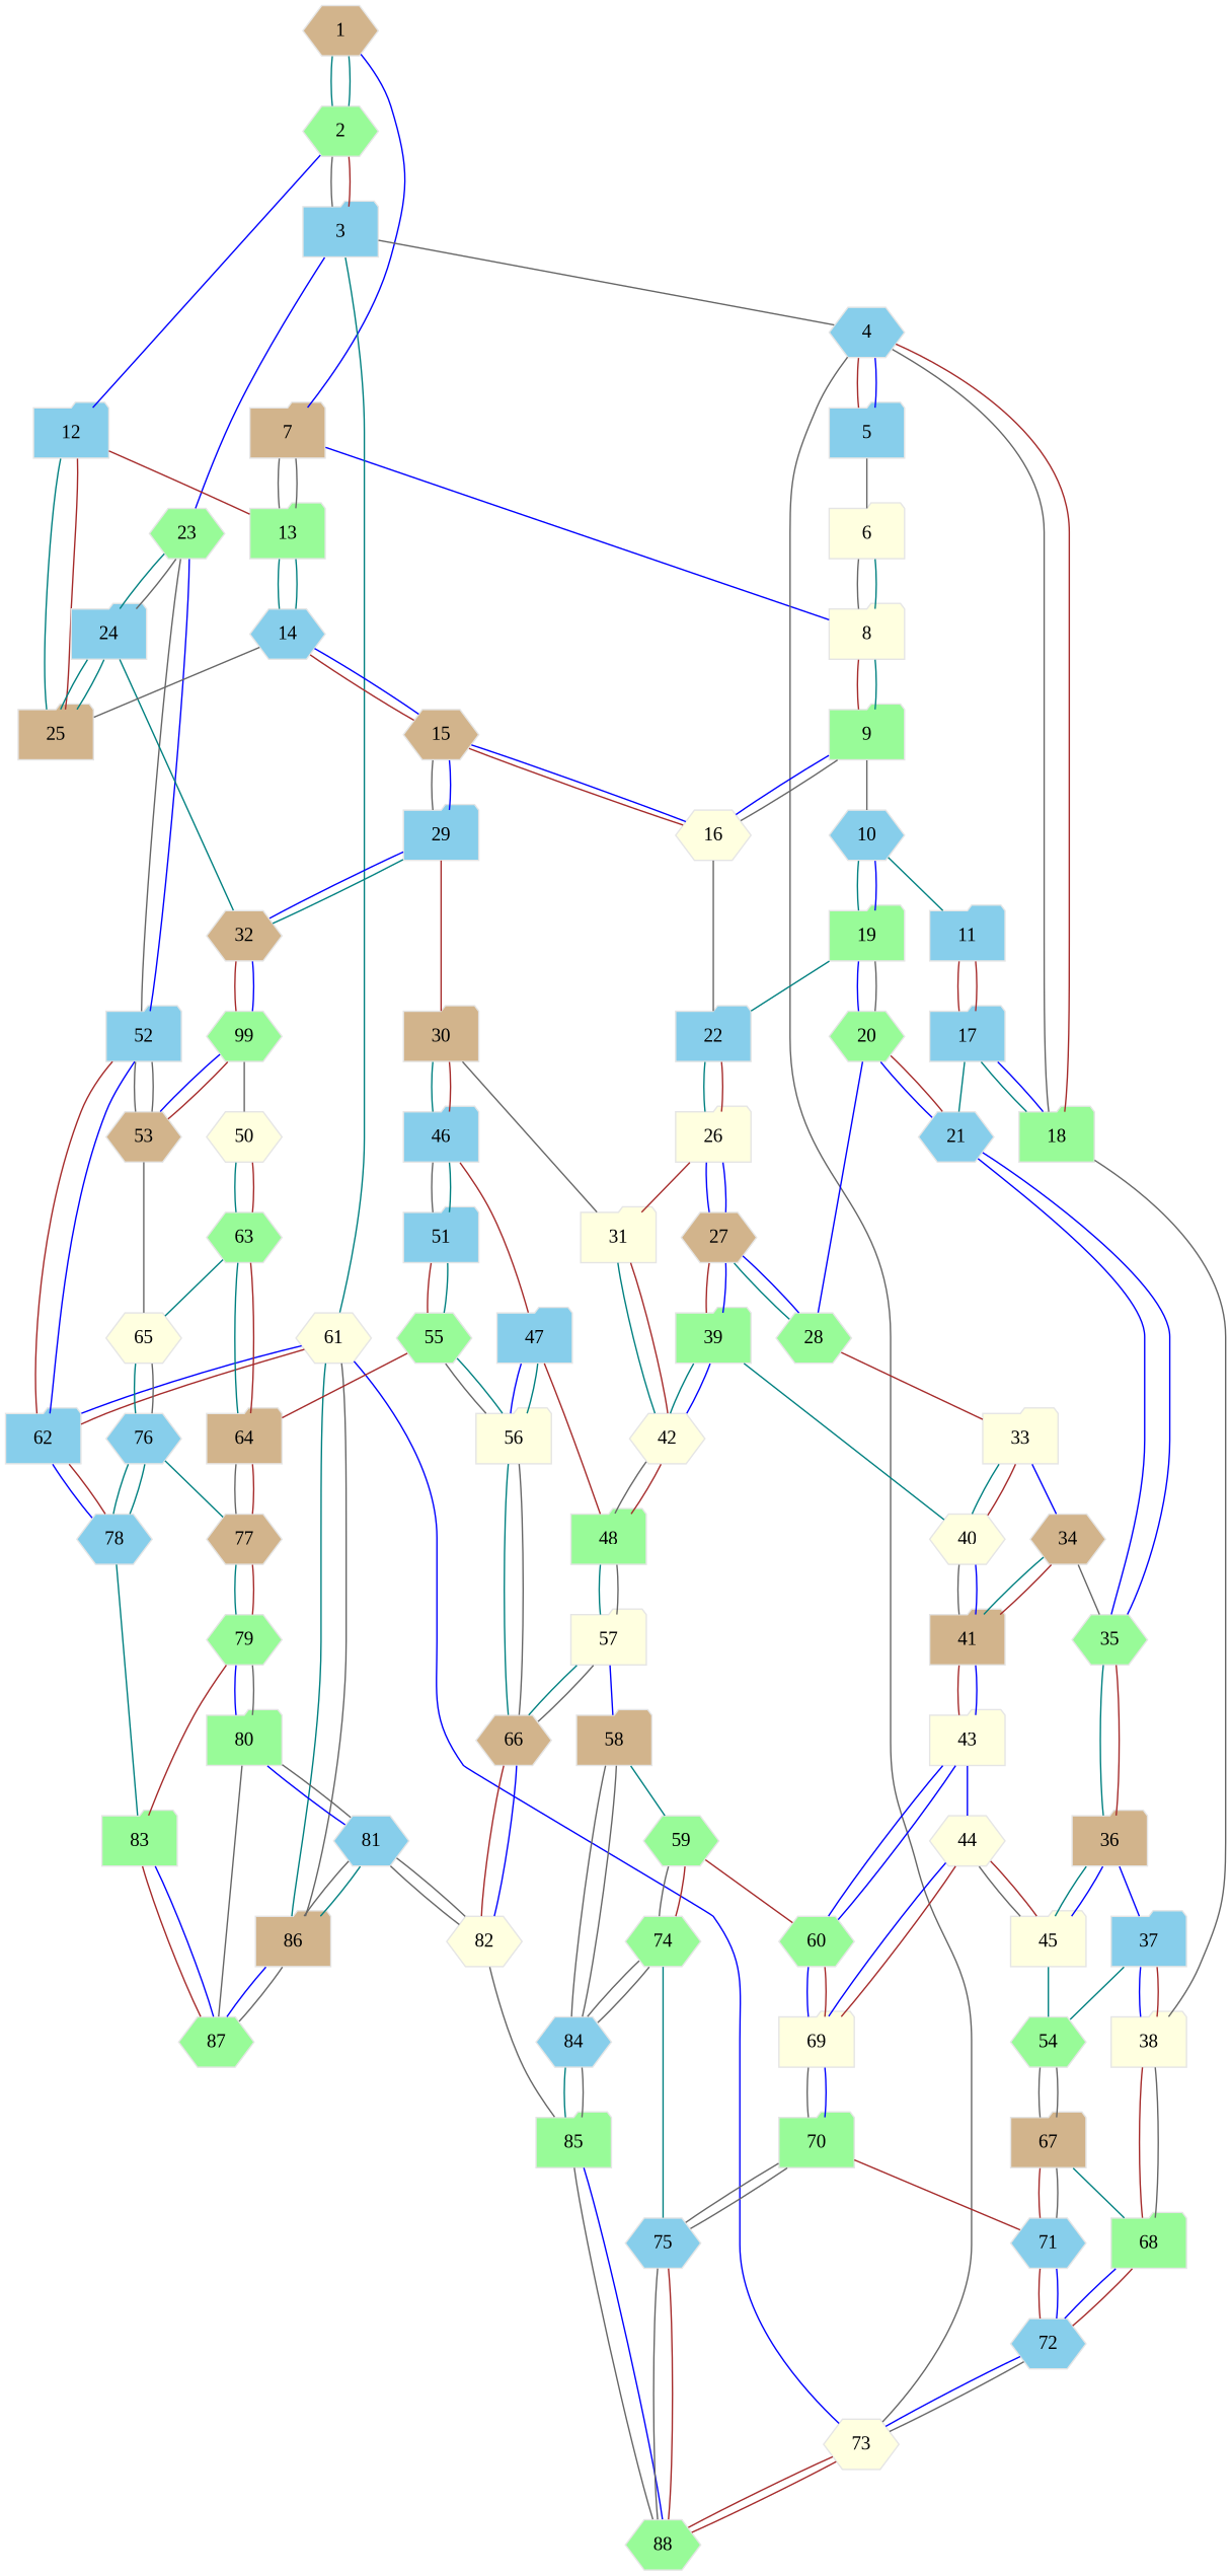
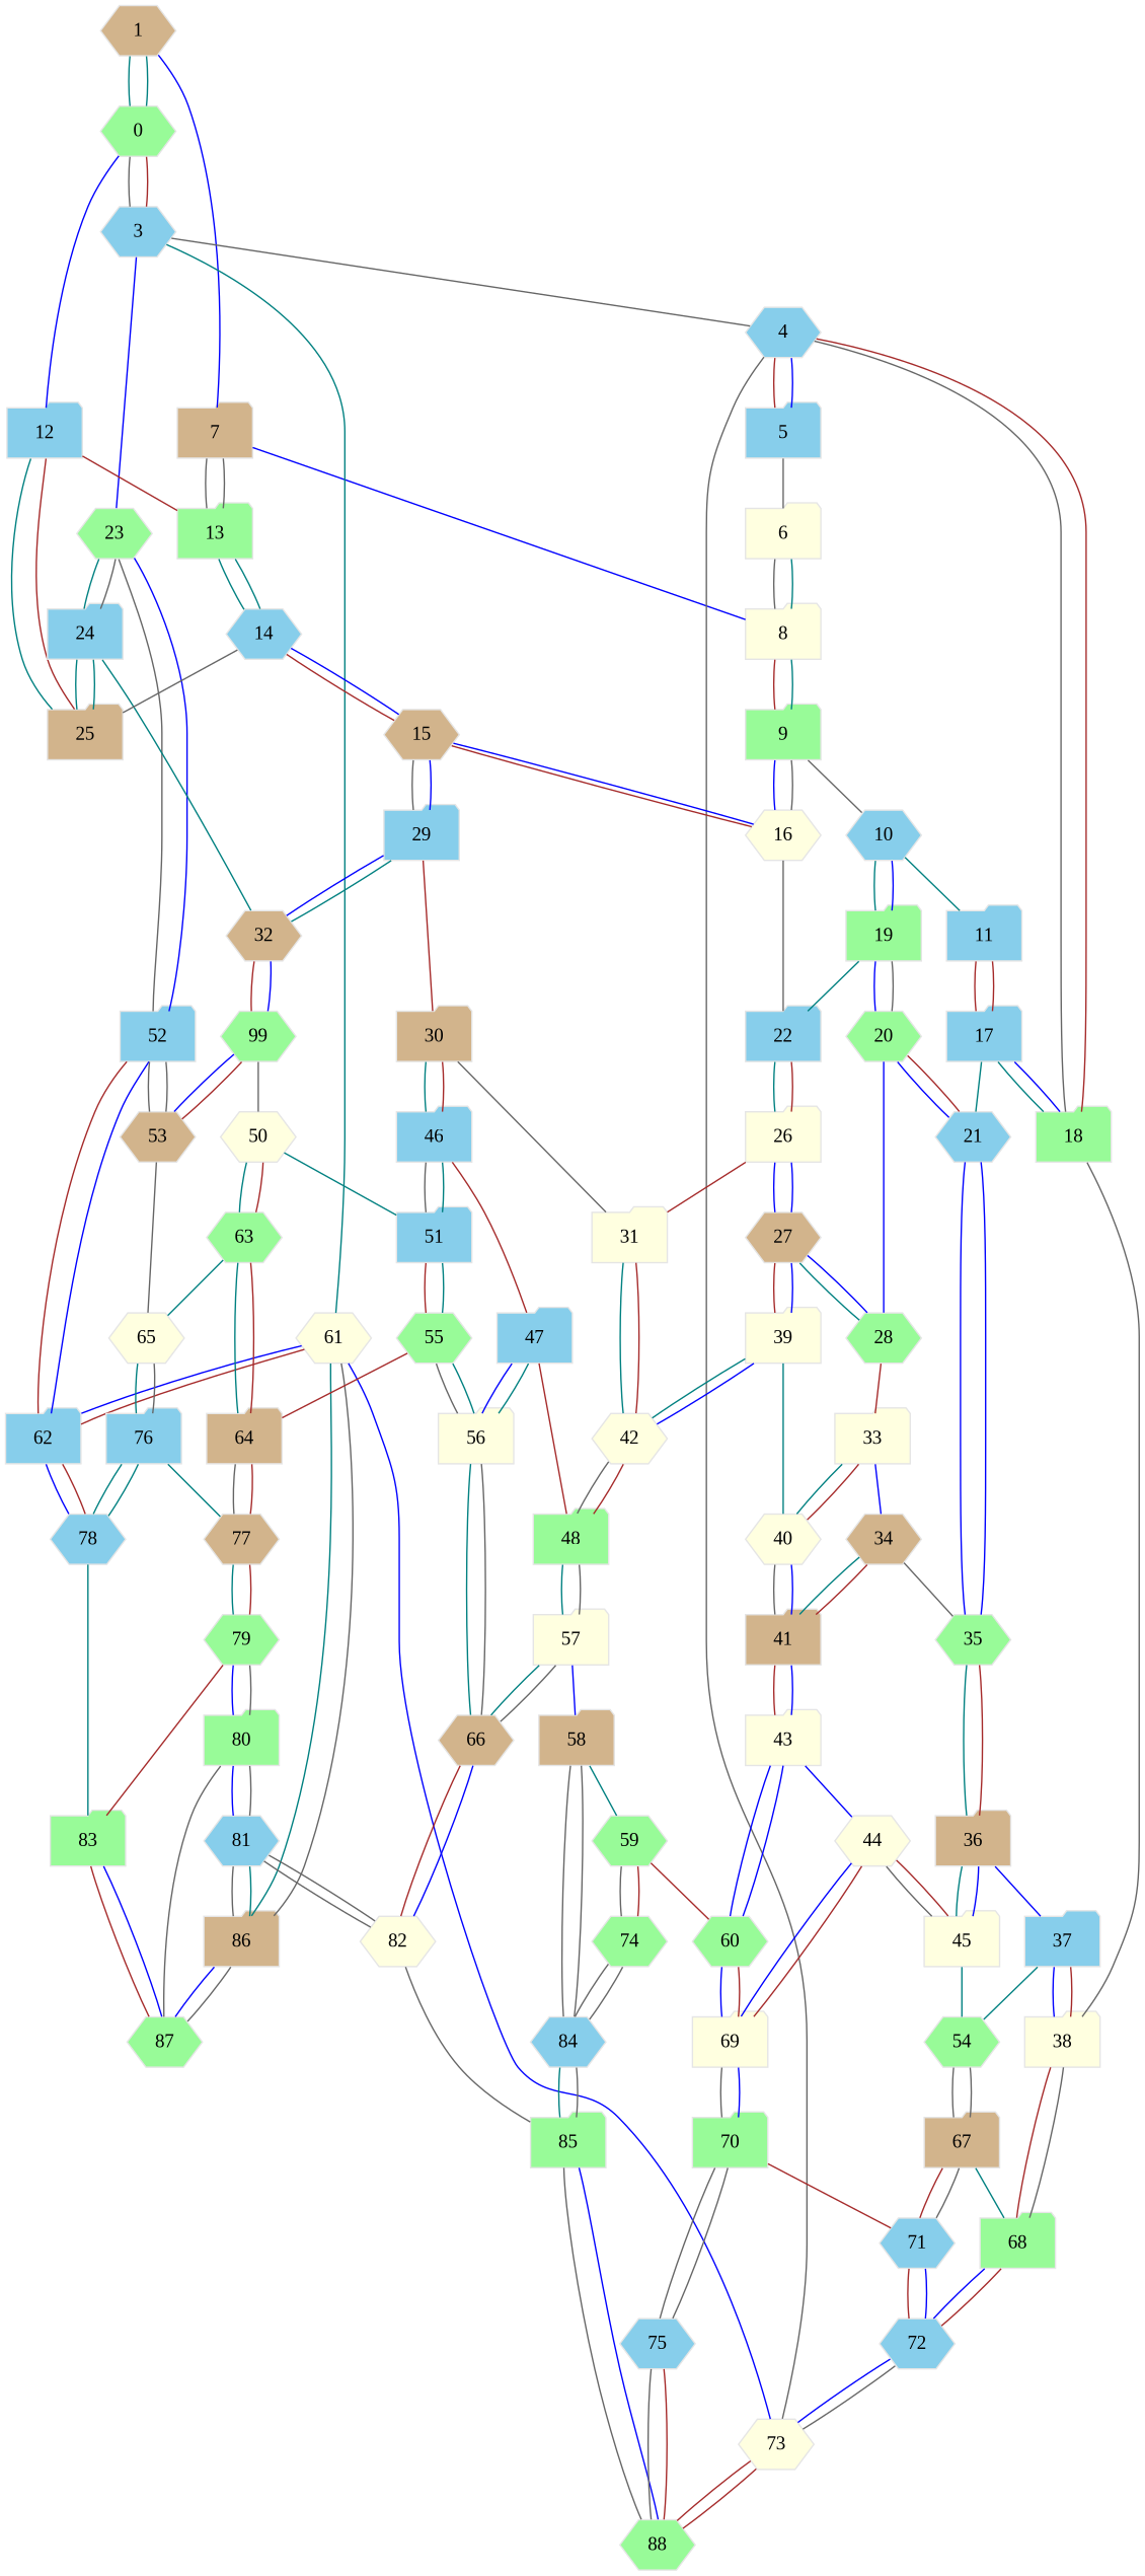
  graph {
    fontname="Liberation Serif"
    node [color=gray90 fillcolor=palegreen fontname="Liberation Serif" shape=folder style=filled]
    edge [color=gray40 fontname="Liberation Serif"]
    1 [fillcolor=tan shape=hexagon]
-   2 [shape=hexagon]
+   2 [shape=hexagon label=0]
    7 [fillcolor=tan]
-   3 [fillcolor=skyblue]
+   3 [fillcolor=skyblue shape=hexagon]
    12 [fillcolor=skyblue]
    8 [fillcolor=lightyellow]
    13
    4 [fillcolor=skyblue shape=hexagon]
    23 [shape=hexagon]
    61 [fillcolor=lightyellow shape=hexagon]
    25 [fillcolor=tan]
    5 [fillcolor=skyblue]
    18
    73 [fillcolor=lightyellow shape=hexagon]
    24 [fillcolor=skyblue]
    52 [fillcolor=skyblue]
    62 [fillcolor=skyblue]
    86 [fillcolor=tan]
    6 [fillcolor=lightyellow]
    38 [fillcolor=lightyellow]
    88 [shape=hexagon]
    11 [fillcolor=skyblue]
    17 [fillcolor=skyblue]
    9
    14 [fillcolor=skyblue shape=hexagon]
    10 [fillcolor=skyblue shape=hexagon]
    16 [fillcolor=lightyellow shape=hexagon]
    19
    22 [fillcolor=skyblue]
    20 [shape=hexagon]
    21 [fillcolor=skyblue shape=hexagon]
    15 [fillcolor=tan shape=hexagon]
    29 [fillcolor=skyblue]
    32 [fillcolor=tan shape=hexagon]
    30 [fillcolor=tan]
    26 [fillcolor=lightyellow]
    35 [shape=hexagon]
    68
    28 [shape=hexagon]
    33 [fillcolor=lightyellow]
    36 [fillcolor=tan]
    27 [fillcolor=tan shape=hexagon]
    31 [fillcolor=lightyellow]
    53 [fillcolor=tan shape=hexagon]
    n45 [label=99 shape=hexagon]
-   39
+   39 [fillcolor=lightyellow]
    42 [fillcolor=lightyellow shape=hexagon]
    40 [fillcolor=lightyellow shape=hexagon]
    34 [fillcolor=tan shape=hexagon]
    46 [fillcolor=skyblue]
    47 [fillcolor=skyblue]
    51 [fillcolor=skyblue]
    48
    50 [fillcolor=lightyellow shape=hexagon]
    41 [fillcolor=tan]
    43 [fillcolor=lightyellow]
    37 [fillcolor=skyblue]
    45 [fillcolor=lightyellow]
    54 [shape=hexagon]
    67 [fillcolor=tan]
    72 [fillcolor=skyblue shape=hexagon]
    44 [fillcolor=lightyellow shape=hexagon]
    60 [shape=hexagon]
    57 [fillcolor=lightyellow]
    69 [fillcolor=lightyellow]
    70
    56 [fillcolor=lightyellow]
    55 [shape=hexagon]
    66 [fillcolor=tan shape=hexagon]
    58 [fillcolor=tan]
    63 [shape=hexagon]
    65 [fillcolor=lightyellow shape=hexagon]
    64 [fillcolor=tan]
    78 [fillcolor=skyblue shape=hexagon]
-   76 [fillcolor=skyblue shape=hexagon]
+   76 [fillcolor=skyblue]
    71 [fillcolor=skyblue shape=hexagon]
    77 [fillcolor=tan shape=hexagon]
    82 [fillcolor=lightyellow shape=hexagon]
    59 [shape=hexagon]
    84 [fillcolor=skyblue shape=hexagon]
    74 [shape=hexagon]
    85
    75 [fillcolor=skyblue shape=hexagon]
    87 [shape=hexagon]
    83
    79 [shape=hexagon]
    80
    81 [fillcolor=skyblue shape=hexagon]
    1 -- 2 [color=teal]
    1 -- 2 [color=teal]
    1 -- 7 [color=blue]
    2 -- 3
    2 -- 3 [color=brown]
    2 -- 12 [color=blue]
    7 -- 8 [color=blue]
    7 -- 13
    7 -- 13
    3 -- 4
    3 -- 23 [color=blue]
    3 -- 61 [color=teal]
    12 -- 13 [color=brown]
    12 -- 25 [color=teal]
    12 -- 25 [color=brown]
    8 -- 9 [color=brown]
    8 -- 9 [color=teal]
    13 -- 14 [color=teal]
    13 -- 14 [color=teal]
    4 -- 5 [color=brown]
    4 -- 5 [color=blue]
    4 -- 18
    4 -- 18 [color=brown]
    4 -- 73
    23 -- 24 [color=teal]
    23 -- 24
    23 -- 52
    23 -- 52 [color=blue]
    61 -- 73 [color=blue]
    61 -- 62 [color=blue]
    61 -- 62 [color=brown]
    61 -- 86 [color=teal]
    61 -- 86
    5 -- 6
    18 -- 38
    73 -- 88 [color=brown]
    73 -- 88 [color=brown]
    24 -- 25 [color=teal]
    24 -- 25 [color=teal]
    24 -- 32 [color=teal]
    52 -- 62 [color=brown]
    52 -- 62 [color=blue]
    52 -- 53
    52 -- 53
    62 -- 78 [color=blue]
    62 -- 78 [color=brown]
    86 -- 87 [color=blue]
    86 -- 87
    6 -- 8
    6 -- 8 [color=teal]
    38 -- 68 [color=brown]
    38 -- 68
    11 -- 17 [color=brown]
    11 -- 17 [color=brown]
    17 -- 18 [color=teal]
    17 -- 18 [color=blue]
    17 -- 21 [color=teal]
    9 -- 10
    9 -- 16 [color=blue]
    9 -- 16
    14 -- 25
    14 -- 15 [color=brown]
    14 -- 15 [color=blue]
    10 -- 11 [color=teal]
    10 -- 19 [color=teal]
    10 -- 19 [color=blue]
    16 -- 22
    19 -- 22 [color=teal]
    19 -- 20 [color=blue]
    19 -- 20
    22 -- 26 [color=teal]
    22 -- 26 [color=brown]
    20 -- 21 [color=blue]
    20 -- 21 [color=brown]
    20 -- 28 [color=blue]
    21 -- 35 [color=blue]
    21 -- 35 [color=blue]
    15 -- 16 [color=brown]
    15 -- 16 [color=blue]
    15 -- 29
    15 -- 29 [color=blue]
    29 -- 32 [color=blue]
    29 -- 32 [color=teal]
    29 -- 30 [color=brown]
    32 -- n45 [color=brown]
    32 -- n45 [color=blue]
    30 -- 31
    30 -- 46 [color=teal]
    30 -- 46 [color=brown]
    26 -- 27 [color=blue]
    26 -- 27 [color=blue]
    26 -- 31 [color=brown]
    35 -- 36 [color=teal]
    35 -- 36 [color=brown]
    68 -- 72 [color=blue]
    68 -- 72 [color=brown]
    28 -- 33 [color=brown]
    33 -- 40 [color=teal]
    33 -- 40 [color=brown]
    33 -- 34 [color=blue]
    36 -- 37 [color=blue]
    36 -- 45 [color=teal]
    36 -- 45 [color=blue]
    27 -- 28 [color=teal]
    27 -- 28 [color=blue]
    27 -- 39 [color=brown]
    27 -- 39 [color=blue]
    31 -- 42 [color=teal]
    31 -- 42 [color=brown]
    53 -- 65
    n45 -- 53 [color=blue]
    n45 -- 53 [color=brown]
    n45 -- 50
    39 -- 42 [color=teal]
    39 -- 42 [color=blue]
    39 -- 40 [color=teal]
    42 -- 48
    42 -- 48 [color=brown]
    40 -- 41
    40 -- 41 [color=blue]
    34 -- 35
    34 -- 41 [color=teal]
    34 -- 41 [color=brown]
    46 -- 47 [color=brown]
    46 -- 51
    46 -- 51 [color=teal]
    47 -- 48 [color=brown]
    47 -- 56 [color=blue]
    47 -- 56 [color=teal]
    51 -- 55 [color=brown]
    51 -- 55 [color=teal]
    48 -- 57 [color=teal]
    48 -- 57
+   50 -- 51 [color=teal]
    50 -- 63 [color=teal]
    50 -- 63 [color=brown]
    41 -- 43 [color=brown]
    41 -- 43 [color=blue]
    43 -- 44 [color=blue]
    43 -- 60 [color=blue]
    43 -- 60 [color=blue]
    37 -- 38 [color=blue]
    37 -- 38 [color=brown]
    37 -- 54 [color=teal]
    45 -- 54 [color=teal]
    54 -- 67
    54 -- 67
    67 -- 68 [color=teal]
    67 -- 71 [color=brown]
    67 -- 71
    72 -- 73 [color=blue]
    72 -- 73
    44 -- 45
    44 -- 45 [color=brown]
    44 -- 69 [color=blue]
    44 -- 69 [color=brown]
    60 -- 69 [color=blue]
    60 -- 69 [color=brown]
    57 -- 66 [color=teal]
    57 -- 66
    57 -- 58 [color=blue]
    69 -- 70
    69 -- 70 [color=blue]
    70 -- 71 [color=brown]
    70 -- 75
    70 -- 75
    56 -- 66 [color=teal]
    56 -- 66
    55 -- 56
    55 -- 56 [color=teal]
    55 -- 64 [color=brown]
    66 -- 82 [color=brown]
    66 -- 82 [color=blue]
    58 -- 59 [color=teal]
    58 -- 84
    58 -- 84
    63 -- 65 [color=teal]
    63 -- 64 [color=teal]
    63 -- 64 [color=brown]
    65 -- 76 [color=teal]
    65 -- 76
    64 -- 77
    64 -- 77 [color=brown]
    78 -- 83 [color=teal]
    76 -- 78 [color=teal]
    76 -- 78 [color=teal]
    76 -- 77 [color=teal]
    71 -- 72 [color=brown]
    71 -- 72 [color=blue]
    77 -- 79 [color=teal]
    77 -- 79 [color=brown]
    82 -- 85
    59 -- 60 [color=brown]
    59 -- 74
    59 -- 74 [color=brown]
    84 -- 85 [color=teal]
    84 -- 85
    74 -- 84
    74 -- 84
-   74 -- 75 [color=teal]
    85 -- 88
    85 -- 88 [color=blue]
    75 -- 88
    75 -- 88 [color=brown]
    83 -- 87 [color=brown]
    83 -- 87 [color=blue]
    79 -- 83 [color=brown]
    79 -- 80 [color=blue]
    79 -- 80
    80 -- 87
    80 -- 81 [color=blue]
    80 -- 81
    81 -- 86
    81 -- 86 [color=teal]
    81 -- 82
    81 -- 82
  }
